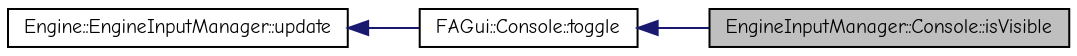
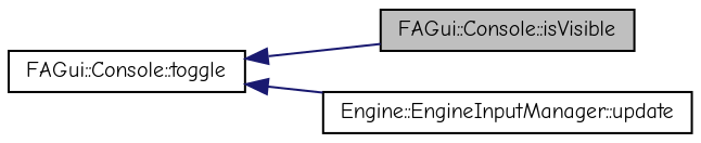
  digraph {
    fontname="Comic Neue"
    rankdir=LR
    node [color=black fillcolor=white fontname="Comic Neue" fontsize=10 shape=record style=filled]
    edge [color=midnightblue dir=back fontname="Comic Neue" fontsize=10 labelfontname=Helvetica labelfontsize=10 style=solid]
-   n1 [fillcolor=grey75 fontcolor=black height=0.2 label="EngineInputManager::Console::isVisible" width=0.4]
+   n1 [fillcolor=grey75 fontcolor=black height=0.2 label="FAGui::Console::isVisible" width=0.4]
    n2 [height=0.2 label="FAGui::Console::toggle" width=0.4]
    n3 [height=0.2 label="Engine::EngineInputManager::update" width=0.4]
    n2 -> n1
-   n3 -> n2
+   n2 -> n3
  }
